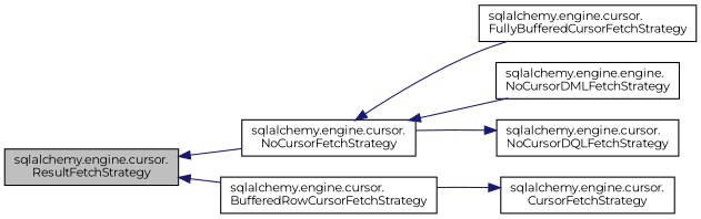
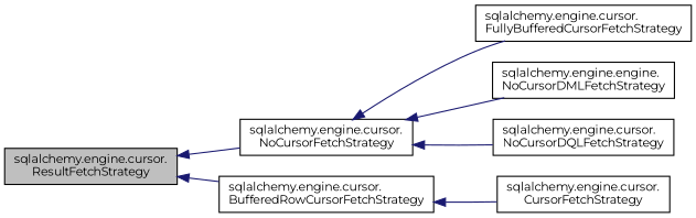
  digraph {
    fontname=Montserrat
    rankdir=LR
    node [color=black fillcolor=white fontname=Montserrat fontsize=10 shape=record style=filled]
    edge [color=midnightblue dir=back fontname=Montserrat fontsize=10 labelfontname=Helvetica labelfontsize=10 style=solid]
    n1 [fillcolor=grey75 fontcolor=black height=0.2 label="sqlalchemy.engine.cursor.\lResultFetchStrategy" width=0.4]
    n2 [height=0.2 label="sqlalchemy.engine.cursor.\lNoCursorFetchStrategy" width=0.4]
    n3 [height=0.2 label="sqlalchemy.engine.cursor.\lBufferedRowCursorFetchStrategy" width=0.4]
    n4 [height=0.2 label="sqlalchemy.engine.cursor.\lCursorFetchStrategy" width=0.4]
    n5 [height=0.2 label="sqlalchemy.engine.cursor.\lFullyBufferedCursorFetchStrategy" width=0.4]
    n6 [height=0.2 label="sqlalchemy.engine.engine.\lNoCursorDMLFetchStrategy" width=0.4]
    n7 [height=0.2 label="sqlalchemy.engine.cursor.\lNoCursorDQLFetchStrategy" width=0.4]
    n1 -> n2
    n1 -> n3
    n2 -> n5
    n2 -> n6
-   n7 -> n2
-   n4 -> n3
+   n2 -> n7
+   n3 -> n4
  }
